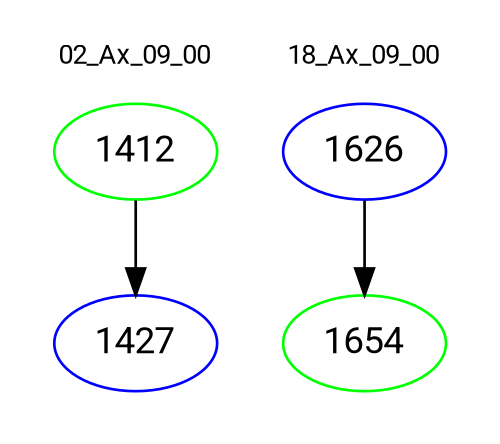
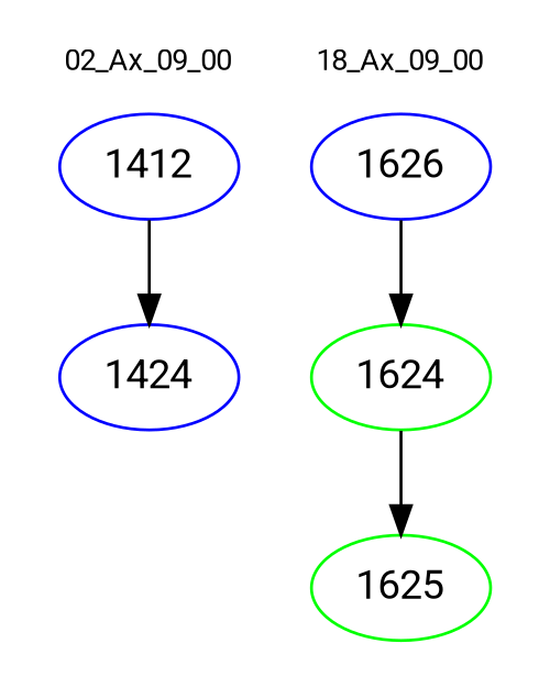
  digraph {
    fontname=Roboto
    node [color=green fontname=Roboto]
    edge [color=black fontname=Roboto]
-   n1 [label=1412]
-   n2 [color=blue label=1427]
-   n3 [label=1654]
+   n1 [color=blue label=1412]
+   n2 [color=blue label=1424]
+   n3 [label=1624]
+   n4 [label=1625]
    n5 [color=blue label=1626]
    subgraph cluster_1 {
      color=white
      fontsize=10
      label="02_Ax_09_00"
      n1
      n2
    }
    subgraph cluster_2 {
      color=white
      fontsize=10
      label="18_Ax_09_00"
      n3
+     n4
      n5
    }
    n1 -> n2
+   n3 -> n4
    n5 -> n3
  }
